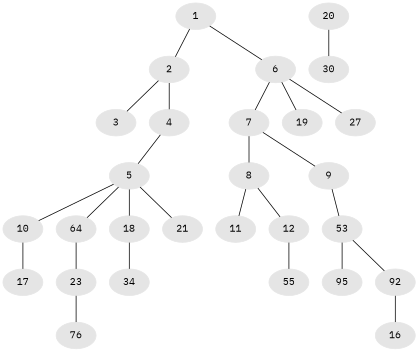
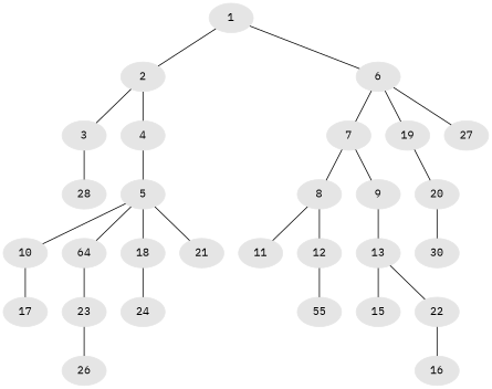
  graph {
    fontname="IBM Plex Mono"
    node [color=gray90 fontname="IBM Plex Mono" style=filled]
    edge [fontname="IBM Plex Mono" weight=1.0]
    1
    2
    6
    3
    4
    7
    19
    27
+   28
    5
    10
    n12 [label=64]
    18
    21
    17
    23
-   24 [label=34]
+   24
    8
    9
    20
    11
    12
-   13 [label=53]
+   13
    n24 [label=55]
-   15 [label=95]
-   22 [label=92]
+   15
+   22
    16
-   26 [label=76]
+   26
    30
    1 -- 2
    1 -- 6
    2 -- 3
    2 -- 4
    6 -- 7
    6 -- 19
    6 -- 27
+   3 -- 28
    4 -- 5
    7 -- 8
    7 -- 9
+   19 -- 20
    5 -- 10
    5 -- n12
    5 -- 18
    5 -- 21
    10 -- 17
    n12 -- 23
    18 -- 24
    23 -- 26
    8 -- 11
    8 -- 12
    9 -- 13
    20 -- 30
    12 -- n24
    13 -- 15 [weight=2.0]
    13 -- 22
    22 -- 16
  }
